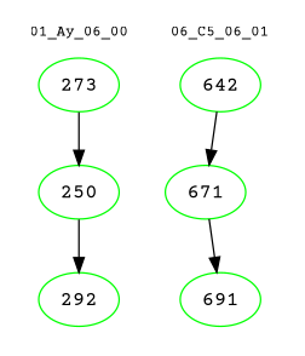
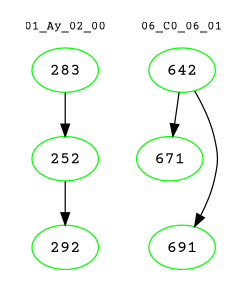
  digraph {
    fontname="Courier Prime"
    node [color=green fontname="Courier Prime"]
    edge [color=black fontname="Courier Prime"]
-   n1 [label=273]
-   n2 [label=250]
+   n1 [label=283]
+   n2 [label=252]
    n3 [label=292]
    n4 [label=642]
    n5 [label=671]
    n6 [label=691]
    subgraph cluster_1 {
      color=white
      fontsize=10
-     label="01_Ay_06_00"
+     label="01_Ay_02_00"
      n1
      n2
      n3
    }
    subgraph cluster_2 {
      color=white
      fontsize=10
-     label="06_C5_06_01"
+     label="06_C0_06_01"
      n4
      n5
      n6
    }
    n1 -> n2
    n2 -> n3
    n4 -> n5
-   n5 -> n6
+   n4 -> n6
  }
